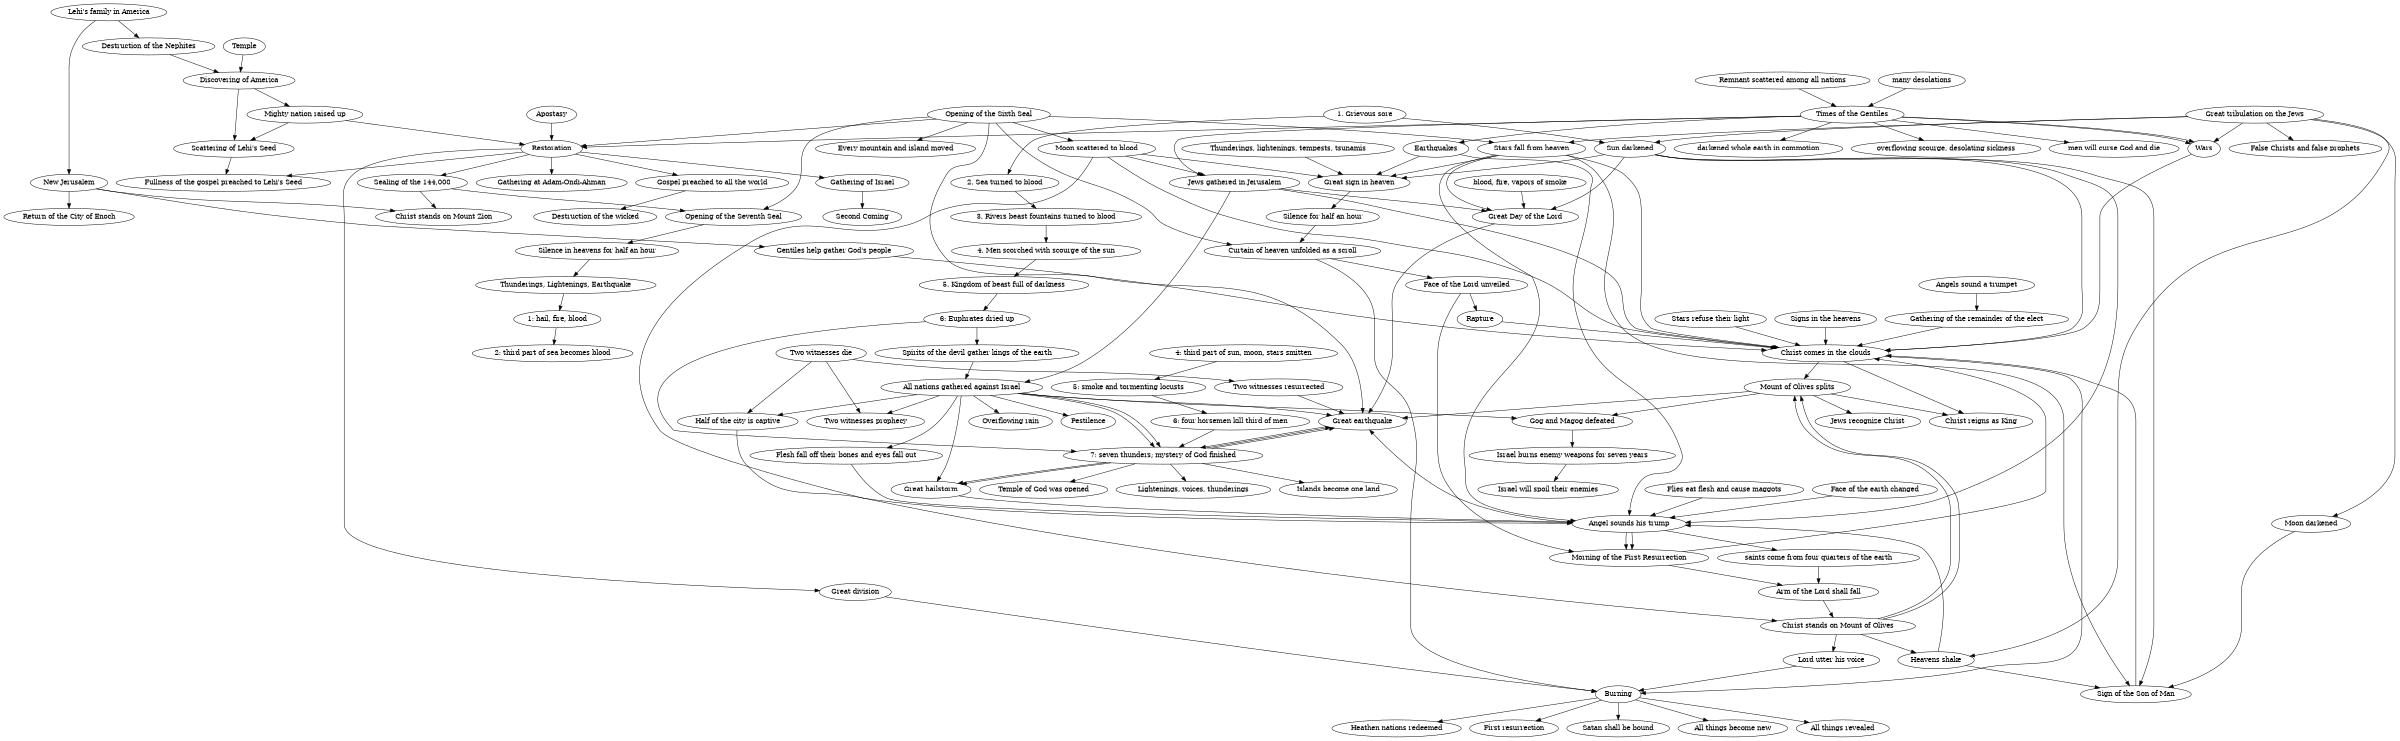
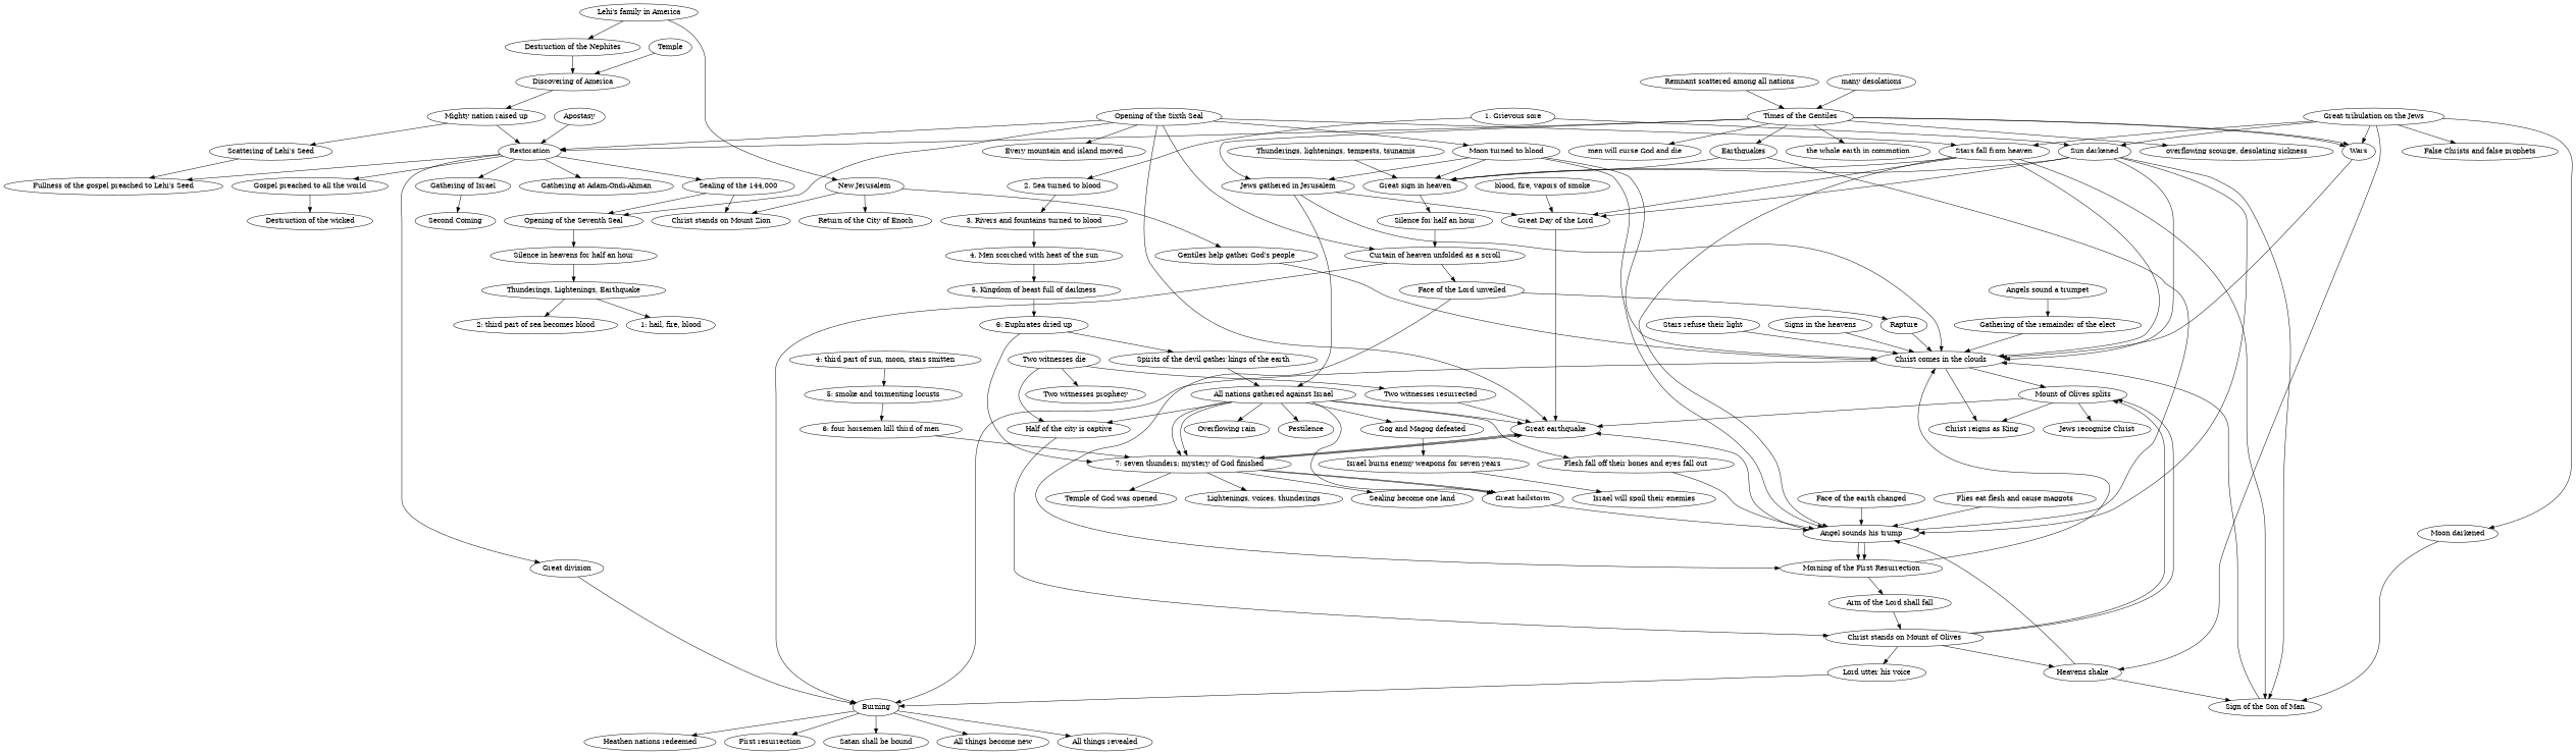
  digraph {
    Apostasy
    Restoration
    "Gospel preached to all the world"
    "Gathering at Adam-Ondi-Ahman"
    "Gathering of Israel"
    "Second Coming"
    "Fullness of the gospel preached to Lehi's Seed"
    "Lehi's family in America"
    "Destruction of the Nephites"
    "Discovering of America"
    "Scattering of Lehi's Seed"
    "Mighty nation raised up"
    n13 [label=Temple]
    "Sealing of the 144,000"
    "Opening of the Sixth Seal"
    "Great earthquake"
    "Sun darkened"
-   "Moon turned to blood" [label="Moon scattered to blood"]
+   "Moon turned to blood"
    "Stars fall from heaven"
    "Curtain of heaven unfolded as a scroll"
    "Every mountain and island moved"
    "Opening of the Seventh Seal"
    "Silence in heavens for half an hour"
    "Thunderings, Lightenings, Earthquake"
    "1: hail, fire, blood"
    "2: third part of sea becomes blood"
    "4: third part of sun, moon, stars smitten"
    "5: smoke and tormenting locusts"
    "6: four horsemen kill third of men"
    "7: seven thunders; mystery of God finished"
    "Temple of God was opened"
    "Lightenings, voices, thunderings"
    "Great hailstorm"
    "All nations gathered against Israel"
    "Two witnesses prophecy"
    "Two witnesses die"
    "Two witnesses resurrected"
    "Half of the city is captive"
    "Flesh fall off their bones and eyes fall out"
    "Overflowing rain"
    Pestilence
    "Gog and Magog defeated"
    "Jews gathered in Jerusalem"
    "Christ stands on Mount of Olives"
    "Mount of Olives splits"
    "Christ reigns as King"
    "Christ comes in the clouds"
    "Israel burns enemy weapons for seven years"
    "Israel will spoil their enemies"
    "New Jerusalem"
    "Gentiles help gather God's people"
    "Return of the City of Enoch"
-   "Islands become one land"
+   "Islands become one land" [label="Sealing become one land"]
    "1. Grievous sore"
    "2. Sea turned to blood"
-   "3. Rivers and fountains turned to blood" [label="3. Rivers beast fountains turned to blood"]
-   "4. Men scorched with heat of the sun" [label="4. Men scorched with scourge of the sun"]
+   "3. Rivers and fountains turned to blood"
+   "4. Men scorched with heat of the sun"
    "5. Kingdom of beast full of darkness"
    "6: Euphrates dried up"
    "Spirits of the devil gather kings of the earth"
    "Great Day of the Lord"
    "Heavens shake"
    "Lord utter his voice"
    "Jews recognize Christ"
    "Remnant scattered among all nations"
    "Times of the Gentiles"
    Wars
-   "the whole earth in commotion" [label="darkened whole earth in commotion"]
+   "the whole earth in commotion"
    "overflowing scourge, desolating sickness"
    "men will curse God and die"
    Earthquakes
    "many desolations"
    "blood, fire, vapors of smoke"
    "Angel sounds his trump"
    "Morning of the First Resurrection"
-   "saints come from four quarters of the earth"
    "Arm of the Lord shall fall"
    Burning
    "Heathen nations redeemed"
    "First resurrection"
    "Satan shall be bound"
    "Flies eat flesh and cause maggots"
    "Great division"
    "All things become new"
    "All things revealed"
    "Destruction of the wicked"
    "Sign of the Son of Man"
    "Great tribulation on the Jews"
    "False Christs and false prophets"
    "Moon darkened"
    "Angels sound a trumpet"
    "Gathering of the remainder of the elect"
    "Great sign in heaven"
    "Face of the Lord unveiled"
    "Silence for half an hour"
    "Thunderings, lightenings, tempests, tsunamis"
    Rapture
    "Stars refuse their light"
    "Christ stands on Mount Zion"
    "Signs in the heavens"
    "Face of the earth changed"
    subgraph sub_1 {
      label=Restoration
      Apostasy
      Restoration
      "Gospel preached to all the world"
      "Gathering at Adam-Ondi-Ahman"
      "Gathering of Israel"
      "Second Coming"
    }
    subgraph sub_2 {
      label=Americas
      Restoration
      "Fullness of the gospel preached to Lehi's Seed"
      "Lehi's family in America"
      "Destruction of the Nephites"
      "Discovering of America"
      "Scattering of Lehi's Seed"
      "Mighty nation raised up"
      n13
    }
    subgraph sub_3 {
      label="Sixth Seal"
      Restoration
      "Sealing of the 144,000"
      "Opening of the Sixth Seal"
      "Great earthquake"
      "Sun darkened"
      "Moon turned to blood"
      "Stars fall from heaven"
      "Curtain of heaven unfolded as a scroll"
      "Every mountain and island moved"
    }
    subgraph sub_4 {
      label="Seventh Seal: Seven angels"
      "Sealing of the 144,000"
      "Opening of the Sixth Seal"
      "Opening of the Seventh Seal"
      "Silence in heavens for half an hour"
      "Thunderings, Lightenings, Earthquake"
      "1: hail, fire, blood"
      "2: third part of sea becomes blood"
      "4: third part of sun, moon, stars smitten"
      "5: smoke and tormenting locusts"
      "6: four horsemen kill third of men"
      "7: seven thunders; mystery of God finished"
    }
    subgraph sub_5 {
      label="Two witnesses in Jerusalem"
      "Great earthquake"
      "7: seven thunders; mystery of God finished"
      "Temple of God was opened"
      "Lightenings, voices, thunderings"
      "Great hailstorm"
      "All nations gathered against Israel"
      "Two witnesses prophecy"
      "Two witnesses die"
      "Two witnesses resurrected"
    }
    subgraph sub_6 {
      label=Armageddon
      "Great earthquake"
      "7: seven thunders; mystery of God finished"
      "Great hailstorm"
      "All nations gathered against Israel"
      "Half of the city is captive"
      "Flesh fall off their bones and eyes fall out"
      "Overflowing rain"
      Pestilence
      "Gog and Magog defeated"
      "Jews gathered in Jerusalem"
      "Christ stands on Mount of Olives"
      "Mount of Olives splits"
      "Christ reigns as King"
      "Christ comes in the clouds"
      "Israel burns enemy weapons for seven years"
      "Israel will spoil their enemies"
    }
    subgraph sub_7 {
      "Lehi's family in America"
      "Christ comes in the clouds"
      "New Jerusalem"
      "Gentiles help gather God's people"
      "Return of the City of Enoch"
    }
    subgraph sub_8 {
      "7: seven thunders; mystery of God finished"
      "Great hailstorm"
      "All nations gathered against Israel"
      "Islands become one land"
      "1. Grievous sore"
      "2. Sea turned to blood"
      "3. Rivers and fountains turned to blood"
      "4. Men scorched with heat of the sun"
      "5. Kingdom of beast full of darkness"
      "6: Euphrates dried up"
      "Spirits of the devil gather kings of the earth"
    }
    subgraph sub_9 {
      Restoration
      "Great earthquake"
      "Sun darkened"
      "Moon turned to blood"
      "Stars fall from heaven"
      "Jews gathered in Jerusalem"
      "Christ stands on Mount of Olives"
      "Mount of Olives splits"
      "Christ comes in the clouds"
      "Great Day of the Lord"
      "Heavens shake"
      "Lord utter his voice"
      "Jews recognize Christ"
      "Remnant scattered among all nations"
      "Times of the Gentiles"
      Wars
      "the whole earth in commotion"
      "overflowing scourge, desolating sickness"
      "men will curse God and die"
      Earthquakes
      "many desolations"
      "blood, fire, vapors of smoke"
      "Angel sounds his trump"
      "Morning of the First Resurrection"
-     "saints come from four quarters of the earth"
      "Arm of the Lord shall fall"
      Burning
      "Heathen nations redeemed"
      "First resurrection"
      "Satan shall be bound"
    }
    subgraph sub_10 {
      "Great earthquake"
      "Sun darkened"
      "Moon turned to blood"
      "Stars fall from heaven"
      "Great hailstorm"
      "Flesh fall off their bones and eyes fall out"
      "Angel sounds his trump"
      "Morning of the First Resurrection"
      "Flies eat flesh and cause maggots"
    }
    subgraph sub_11 {
      Restoration
      "Curtain of heaven unfolded as a scroll"
      "Christ comes in the clouds"
      Burning
      "Great division"
      "All things become new"
      "All things revealed"
    }
    subgraph sub_12 {
      "Gospel preached to all the world"
      "Sun darkened"
      "Stars fall from heaven"
      "Christ comes in the clouds"
      "Heavens shake"
      Wars
      "Destruction of the wicked"
      "Sign of the Son of Man"
      "Great tribulation on the Jews"
      "False Christs and false prophets"
      "Moon darkened"
      "Angels sound a trumpet"
      "Gathering of the remainder of the elect"
    }
    subgraph sub_13 {
      "Sun darkened"
      "Moon turned to blood"
      "Stars fall from heaven"
      "Curtain of heaven unfolded as a scroll"
      "Christ comes in the clouds"
      Earthquakes
      "Morning of the First Resurrection"
      "Great sign in heaven"
      "Face of the Lord unveiled"
      "Silence for half an hour"
      "Thunderings, lightenings, tempests, tsunamis"
      Rapture
    }
    subgraph sub_14 {
      "Christ reigns as King"
      "Christ comes in the clouds"
    }
    subgraph sub_15 {
    }
    subgraph sub_16 {
      "Sun darkened"
      "Moon turned to blood"
      "Stars fall from heaven"
      "Christ comes in the clouds"
      "Stars refuse their light"
    }
    Apostasy -> Restoration
    Restoration -> "Gospel preached to all the world"
    Restoration -> "Gathering at Adam-Ondi-Ahman"
    Restoration -> "Gathering of Israel"
    Restoration -> "Fullness of the gospel preached to Lehi's Seed"
    Restoration -> "Sealing of the 144,000"
    Restoration -> "Great division"
    "Gospel preached to all the world" -> "Destruction of the wicked"
    "Gathering of Israel" -> "Second Coming"
    "Lehi's family in America" -> "Destruction of the Nephites"
    "Lehi's family in America" -> "New Jerusalem"
    "Destruction of the Nephites" -> "Discovering of America"
-   "Discovering of America" -> "Scattering of Lehi's Seed"
    "Discovering of America" -> "Mighty nation raised up"
    "Scattering of Lehi's Seed" -> "Fullness of the gospel preached to Lehi's Seed"
    "Mighty nation raised up" -> Restoration
    "Mighty nation raised up" -> "Scattering of Lehi's Seed"
    n13 -> "Discovering of America"
    "Sealing of the 144,000" -> "Opening of the Seventh Seal"
    "Sealing of the 144,000" -> "Christ stands on Mount Zion"
    "Opening of the Sixth Seal" -> Restoration
    "Opening of the Sixth Seal" -> "Great earthquake"
    "Opening of the Sixth Seal" -> "Moon turned to blood"
    "Opening of the Sixth Seal" -> "Stars fall from heaven"
    "Opening of the Sixth Seal" -> "Curtain of heaven unfolded as a scroll"
    "Opening of the Sixth Seal" -> "Every mountain and island moved"
    "Opening of the Sixth Seal" -> "Opening of the Seventh Seal"
    "Great earthquake" -> "7: seven thunders; mystery of God finished"
    "Sun darkened" -> "Christ comes in the clouds"
    "Sun darkened" -> "Great Day of the Lord"
    "Sun darkened" -> "Angel sounds his trump"
    "Sun darkened" -> "Sign of the Son of Man"
    "Sun darkened" -> "Great sign in heaven"
    "Moon turned to blood" -> "Jews gathered in Jerusalem"
    "Moon turned to blood" -> "Christ comes in the clouds"
    "Moon turned to blood" -> "Angel sounds his trump"
    "Moon turned to blood" -> "Great sign in heaven"
    "Stars fall from heaven" -> "Christ comes in the clouds"
    "Stars fall from heaven" -> "Great Day of the Lord"
    "Stars fall from heaven" -> "Angel sounds his trump"
    "Stars fall from heaven" -> "Sign of the Son of Man"
    "Stars fall from heaven" -> "Great sign in heaven"
    "Curtain of heaven unfolded as a scroll" -> Burning
    "Curtain of heaven unfolded as a scroll" -> "Face of the Lord unveiled"
    "Opening of the Seventh Seal" -> "Silence in heavens for half an hour"
    "Silence in heavens for half an hour" -> "Thunderings, Lightenings, Earthquake"
    "Thunderings, Lightenings, Earthquake" -> "1: hail, fire, blood"
-   "1: hail, fire, blood" -> "2: third part of sea becomes blood"
+   "Thunderings, Lightenings, Earthquake" -> "2: third part of sea becomes blood"
    "4: third part of sun, moon, stars smitten" -> "5: smoke and tormenting locusts"
    "5: smoke and tormenting locusts" -> "6: four horsemen kill third of men"
    "6: four horsemen kill third of men" -> "7: seven thunders; mystery of God finished"
    "7: seven thunders; mystery of God finished" -> "Great earthquake"
    "7: seven thunders; mystery of God finished" -> "Great earthquake"
    "7: seven thunders; mystery of God finished" -> "Temple of God was opened"
    "7: seven thunders; mystery of God finished" -> "Lightenings, voices, thunderings"
    "7: seven thunders; mystery of God finished" -> "Great hailstorm"
    "7: seven thunders; mystery of God finished" -> "Great hailstorm"
    "7: seven thunders; mystery of God finished" -> "Islands become one land"
    "Great hailstorm" -> "Angel sounds his trump"
    "All nations gathered against Israel" -> "Great earthquake"
    "All nations gathered against Israel" -> "7: seven thunders; mystery of God finished"
    "All nations gathered against Israel" -> "7: seven thunders; mystery of God finished"
    "All nations gathered against Israel" -> "Great hailstorm"
-   "All nations gathered against Israel" -> "Two witnesses prophecy"
    "All nations gathered against Israel" -> "Half of the city is captive"
    "All nations gathered against Israel" -> "Flesh fall off their bones and eyes fall out"
    "All nations gathered against Israel" -> "Overflowing rain"
    "All nations gathered against Israel" -> Pestilence
    "All nations gathered against Israel" -> "Gog and Magog defeated"
    "Two witnesses die" -> "Two witnesses prophecy"
    "Two witnesses die" -> "Two witnesses resurrected"
    "Two witnesses die" -> "Half of the city is captive"
    "Two witnesses resurrected" -> "Great earthquake"
    "Half of the city is captive" -> "Christ stands on Mount of Olives"
    "Flesh fall off their bones and eyes fall out" -> "Angel sounds his trump"
    "Gog and Magog defeated" -> "Israel burns enemy weapons for seven years"
    "Jews gathered in Jerusalem" -> "All nations gathered against Israel"
    "Jews gathered in Jerusalem" -> "Christ comes in the clouds"
    "Jews gathered in Jerusalem" -> "Great Day of the Lord"
    "Christ stands on Mount of Olives" -> "Mount of Olives splits"
    "Christ stands on Mount of Olives" -> "Mount of Olives splits"
    "Christ stands on Mount of Olives" -> "Heavens shake"
    "Christ stands on Mount of Olives" -> "Lord utter his voice"
    "Mount of Olives splits" -> "Great earthquake"
-   "Mount of Olives splits" -> "Gog and Magog defeated"
    "Mount of Olives splits" -> "Christ reigns as King"
    "Mount of Olives splits" -> "Jews recognize Christ"
    "Christ comes in the clouds" -> "Mount of Olives splits"
    "Christ comes in the clouds" -> "Christ reigns as King"
    "Christ comes in the clouds" -> Burning
    "Israel burns enemy weapons for seven years" -> "Israel will spoil their enemies"
    "New Jerusalem" -> "Gentiles help gather God's people"
    "New Jerusalem" -> "Return of the City of Enoch"
    "New Jerusalem" -> "Christ stands on Mount Zion"
    "Gentiles help gather God's people" -> "Christ comes in the clouds"
    "1. Grievous sore" -> "Sun darkened"
    "1. Grievous sore" -> "2. Sea turned to blood"
    "2. Sea turned to blood" -> "3. Rivers and fountains turned to blood"
    "3. Rivers and fountains turned to blood" -> "4. Men scorched with heat of the sun"
    "4. Men scorched with heat of the sun" -> "5. Kingdom of beast full of darkness"
    "5. Kingdom of beast full of darkness" -> "6: Euphrates dried up"
    "6: Euphrates dried up" -> "7: seven thunders; mystery of God finished"
    "6: Euphrates dried up" -> "Spirits of the devil gather kings of the earth"
    "Spirits of the devil gather kings of the earth" -> "All nations gathered against Israel"
    "Great Day of the Lord" -> "Great earthquake"
    "Heavens shake" -> "Angel sounds his trump"
    "Heavens shake" -> "Sign of the Son of Man"
    "Lord utter his voice" -> Burning
    "Remnant scattered among all nations" -> "Times of the Gentiles"
    "Times of the Gentiles" -> Restoration
    "Times of the Gentiles" -> "Jews gathered in Jerusalem"
    "Times of the Gentiles" -> Wars
    "Times of the Gentiles" -> Wars
    "Times of the Gentiles" -> "the whole earth in commotion"
    "Times of the Gentiles" -> "overflowing scourge, desolating sickness"
    "Times of the Gentiles" -> "men will curse God and die"
    "Times of the Gentiles" -> Earthquakes
    Wars -> "Christ comes in the clouds"
    Earthquakes -> "Angel sounds his trump"
    Earthquakes -> "Great sign in heaven"
    "many desolations" -> "Times of the Gentiles"
    "blood, fire, vapors of smoke" -> "Great Day of the Lord"
    "Angel sounds his trump" -> "Great earthquake"
    "Angel sounds his trump" -> "Morning of the First Resurrection"
    "Angel sounds his trump" -> "Morning of the First Resurrection"
-   "Angel sounds his trump" -> "saints come from four quarters of the earth"
    "Morning of the First Resurrection" -> "Christ comes in the clouds"
    "Morning of the First Resurrection" -> "Arm of the Lord shall fall"
-   "saints come from four quarters of the earth" -> "Arm of the Lord shall fall"
    "Arm of the Lord shall fall" -> "Christ stands on Mount of Olives"
    Burning -> "Heathen nations redeemed"
    Burning -> "First resurrection"
    Burning -> "Satan shall be bound"
    Burning -> "All things become new"
    Burning -> "All things revealed"
    "Flies eat flesh and cause maggots" -> "Angel sounds his trump"
    "Great division" -> Burning
    "Sign of the Son of Man" -> "Christ comes in the clouds"
    "Great tribulation on the Jews" -> "Sun darkened"
    "Great tribulation on the Jews" -> "Stars fall from heaven"
    "Great tribulation on the Jews" -> "Heavens shake"
    "Great tribulation on the Jews" -> Wars
    "Great tribulation on the Jews" -> "False Christs and false prophets"
    "Great tribulation on the Jews" -> "Moon darkened"
    "Moon darkened" -> "Sign of the Son of Man"
    "Angels sound a trumpet" -> "Gathering of the remainder of the elect"
    "Gathering of the remainder of the elect" -> "Christ comes in the clouds"
    "Great sign in heaven" -> "Silence for half an hour"
    "Face of the Lord unveiled" -> "Morning of the First Resurrection"
    "Face of the Lord unveiled" -> Rapture
    "Silence for half an hour" -> "Curtain of heaven unfolded as a scroll"
    "Thunderings, lightenings, tempests, tsunamis" -> "Great sign in heaven"
    Rapture -> "Christ comes in the clouds"
    "Stars refuse their light" -> "Christ comes in the clouds"
    "Signs in the heavens" -> "Christ comes in the clouds"
    "Face of the earth changed" -> "Angel sounds his trump"
  }
